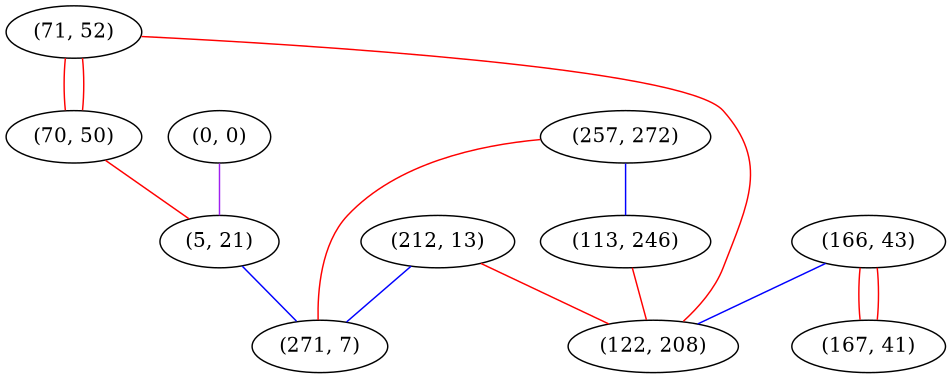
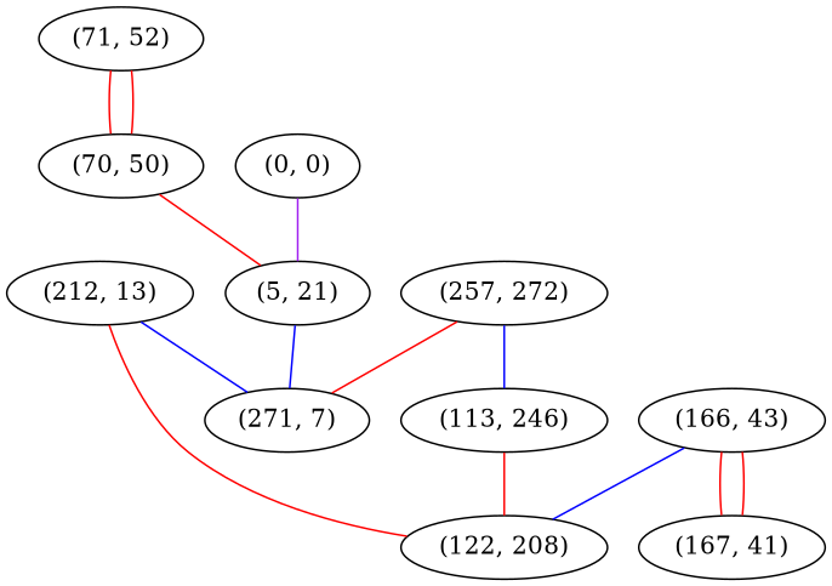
  graph {
    edge [color=red weight=1]
    "(71, 52)"
    "(70, 50)"
    "(122, 208)"
    "(5, 21)"
    "(212, 13)"
    "(271, 7)"
    "(166, 43)"
    "(167, 41)"
    "(257, 272)"
    "(113, 246)"
    "(0, 0)"
    "(71, 52)" -- "(70, 50)"
    "(71, 52)" -- "(70, 50)"
-   "(71, 52)" -- "(122, 208)"
    "(70, 50)" -- "(5, 21)"
    "(5, 21)" -- "(271, 7)" [color=blue weight=3]
    "(212, 13)" -- "(122, 208)"
    "(212, 13)" -- "(271, 7)" [color=blue weight=3]
    "(166, 43)" -- "(122, 208)" [color=blue]
    "(166, 43)" -- "(167, 41)"
    "(166, 43)" -- "(167, 41)"
    "(257, 272)" -- "(271, 7)"
    "(257, 272)" -- "(113, 246)" [color=blue weight=3]
    "(113, 246)" -- "(122, 208)"
    "(0, 0)" -- "(5, 21)" [color=purple weight=4]
  }
